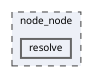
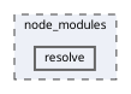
  digraph {
    compound=true
    fontname="Noto Sans"
    n1 [color=gray40 fillcolor="#edf0f7" fontname="Noto Sans" fontsize=10 height=0.2 label=resolve shape=box style="filled,bold" width=0.4]
    subgraph cluster_1 {
      bgcolor="#edf0f7"
      fontsize=10
-     label=node_node
+     label=node_modules
      pencolor=grey25
      style="filled,dashed"
      n1
    }
  }
